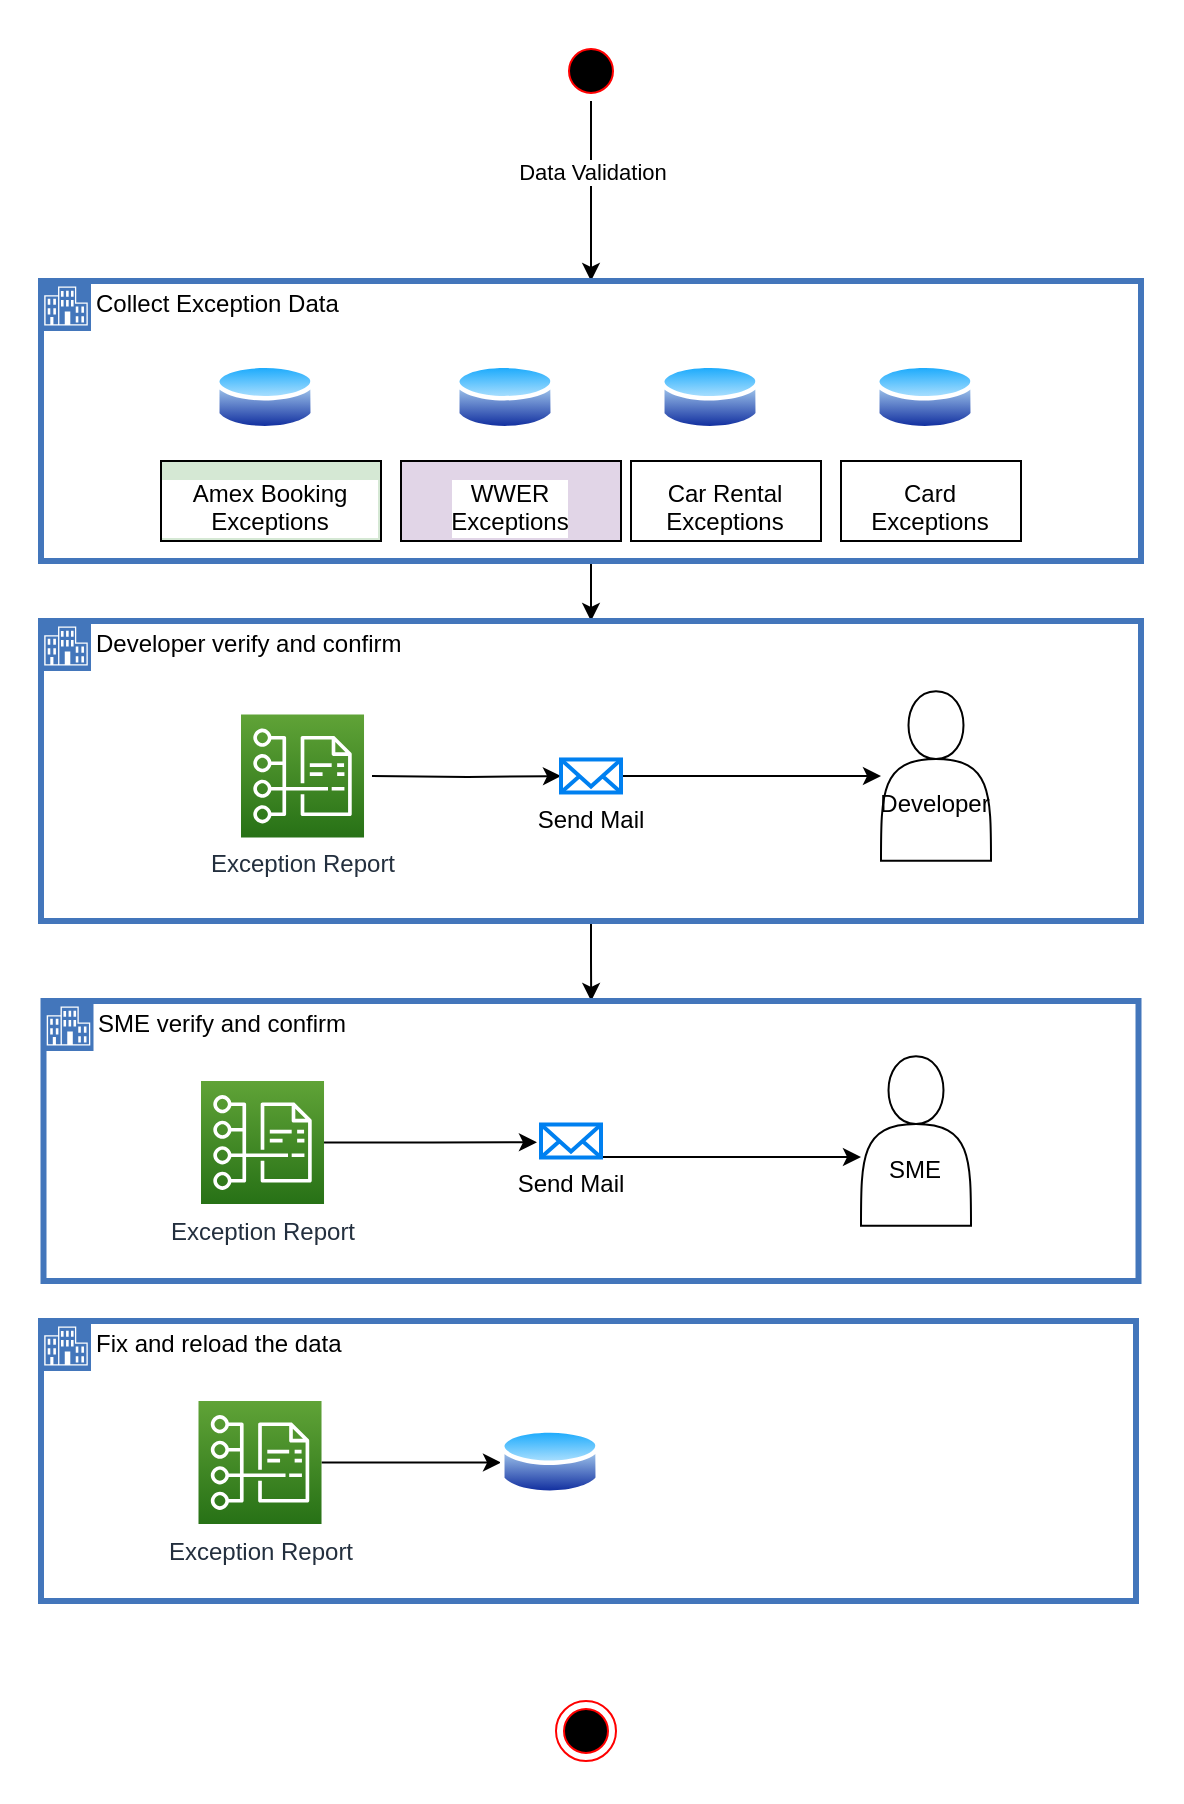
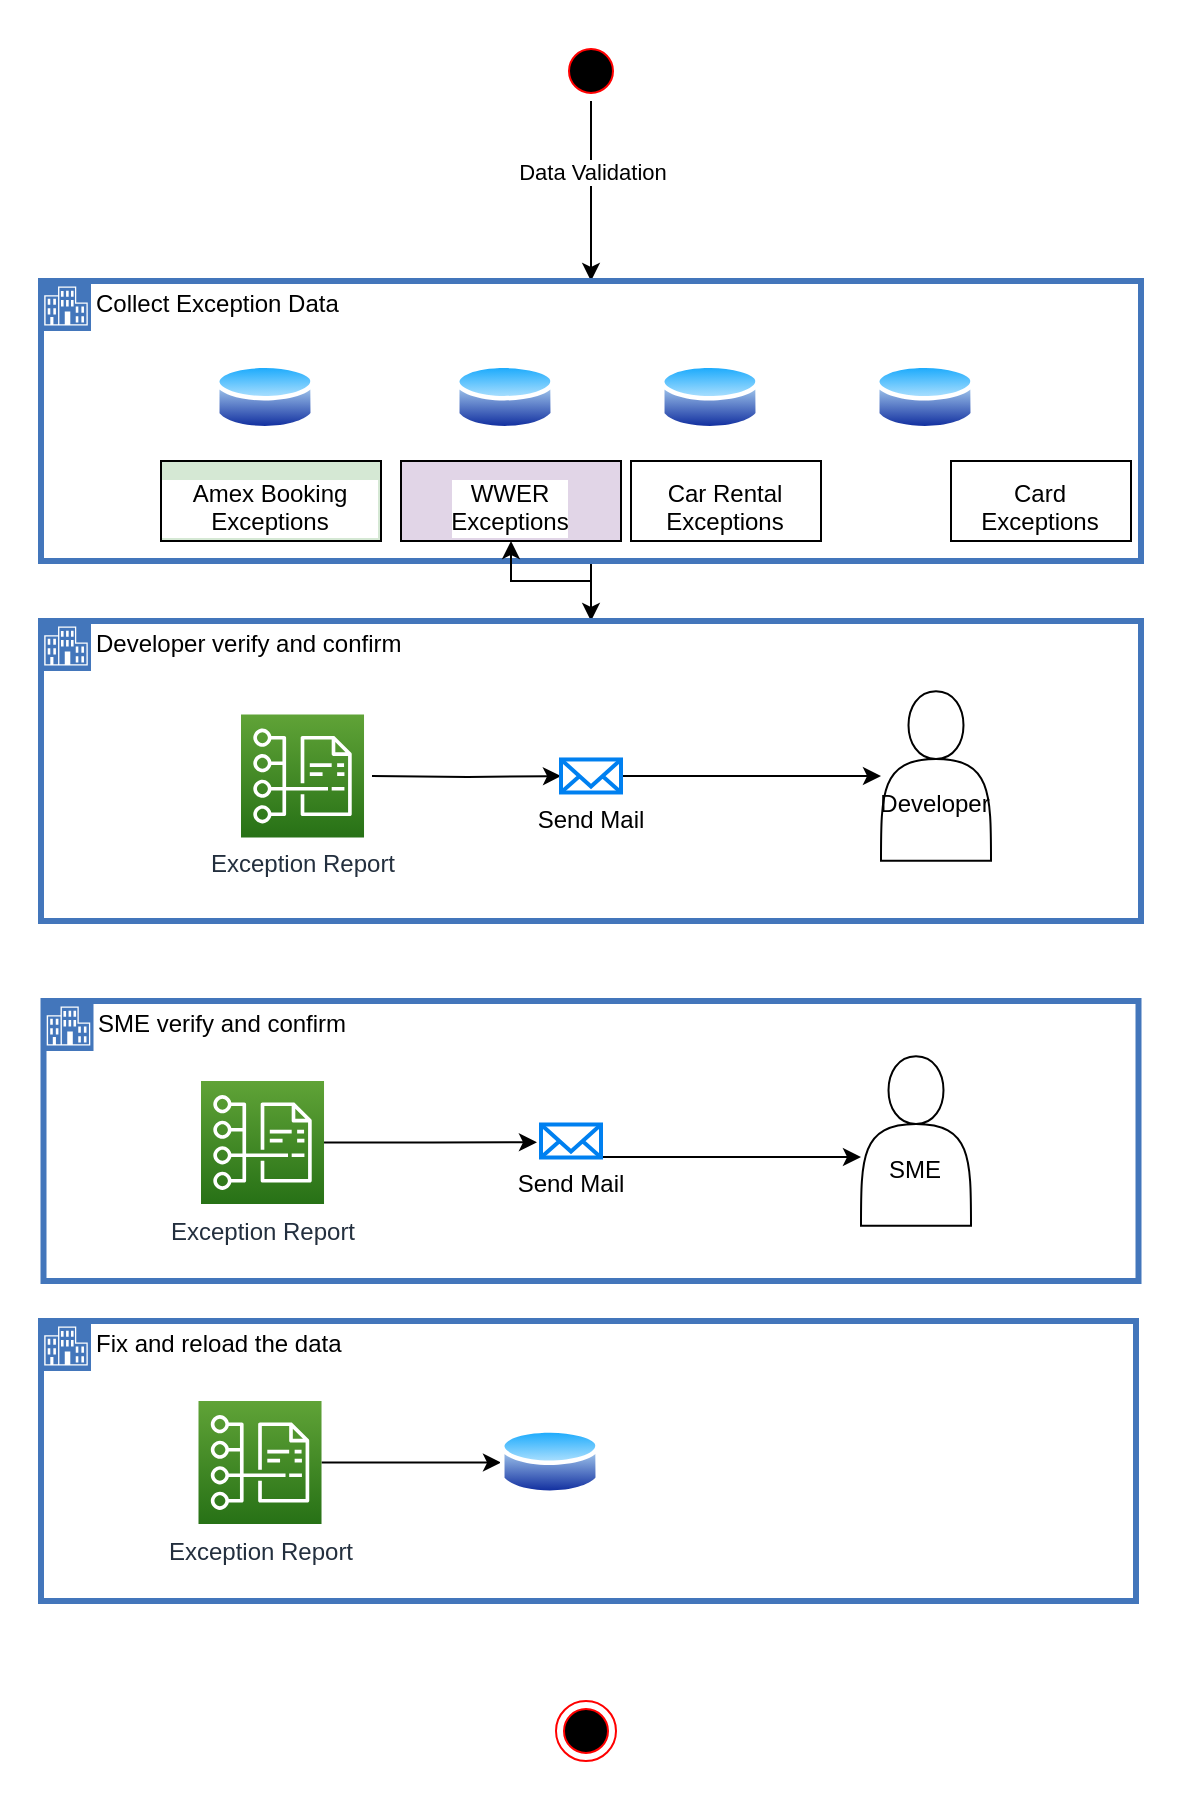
  <mxCell id="0" />
  <mxCell id="1" parent="0" />
  <mxCell id="2" value="" style="aspect=fixed;perimeter=ellipsePerimeter;html=1;align=center;shadow=0;dashed=0;spacingTop=3;image;image=img/lib/active_directory/database.svg;" vertex="1" parent="1"><mxGeometry x="107.5" y="180" width="50" height="37" as="geometry" /></mxCell>
  <mxCell id="3" value="" style="aspect=fixed;perimeter=ellipsePerimeter;html=1;align=center;shadow=0;dashed=0;spacingTop=3;image;image=img/lib/active_directory/database.svg;" vertex="1" parent="1"><mxGeometry x="227.5" y="180" width="50" height="37" as="geometry" /></mxCell>
  <mxCell id="4" value="" style="aspect=fixed;perimeter=ellipsePerimeter;html=1;align=center;shadow=0;dashed=0;spacingTop=3;image;image=img/lib/active_directory/database.svg;" vertex="1" parent="1"><mxGeometry x="330" y="180" width="50" height="37" as="geometry" /></mxCell>
  <mxCell id="5" value="" style="aspect=fixed;perimeter=ellipsePerimeter;html=1;align=center;shadow=0;dashed=0;spacingTop=3;image;image=img/lib/active_directory/database.svg;" vertex="1" parent="1"><mxGeometry x="437.5" y="180" width="50" height="37" as="geometry" /></mxCell>
  <mxCell id="6" value="Amex Booking Exceptions " style="whiteSpace=wrap;html=1;verticalAlign=top;shadow=0;dashed=0;spacingTop=3;labelBackgroundColor=default;fillColor=#d5e8d4;" vertex="1" parent="1"><mxGeometry x="80" y="230" width="110" height="40" as="geometry" /></mxCell>
  <mxCell id="7" value="&lt;div&gt;WWER&lt;br&gt;&lt;/div&gt;&lt;div&gt;Exceptions&lt;/div&gt;" style="whiteSpace=wrap;html=1;verticalAlign=top;shadow=0;dashed=0;spacingTop=3;labelBackgroundColor=default;fillColor=#e1d5e7;" vertex="1" parent="1"><mxGeometry x="200" y="230" width="110" height="40" as="geometry" /></mxCell>
  <mxCell id="8" value="&lt;div&gt;Car Rental&lt;/div&gt;&lt;div&gt;Exceptions&lt;/div&gt;" style="whiteSpace=wrap;html=1;verticalAlign=top;shadow=0;dashed=0;spacingTop=3;labelBackgroundColor=default;" vertex="1" parent="1"><mxGeometry x="315" y="230" width="95" height="40" as="geometry" /></mxCell>
- <mxCell id="9" value="&lt;div&gt;Card&lt;/div&gt;&lt;div&gt;Exceptions&lt;/div&gt;" style="whiteSpace=wrap;html=1;verticalAlign=top;shadow=0;dashed=0;spacingTop=3;labelBackgroundColor=default;" vertex="1" parent="1"><mxGeometry x="420" y="230" width="90" height="40" as="geometry" /></mxCell>
+ <mxCell id="9" value="&lt;div&gt;Card&lt;/div&gt;&lt;div&gt;Exceptions&lt;/div&gt;" style="whiteSpace=wrap;html=1;verticalAlign=top;shadow=0;dashed=0;spacingTop=3;labelBackgroundColor=default;" vertex="1" parent="1"><mxGeometry x="475" y="230" width="90" height="40" as="geometry" /></mxCell>
  <mxCell id="10" value="" style="ellipse;html=1;shape=endState;fillColor=#000000;strokeColor=#ff0000;" vertex="1" parent="1"><mxGeometry x="277.5" y="850" width="30" height="30" as="geometry" /></mxCell>
  <mxCell id="11" style="edgeStyle=orthogonalEdgeStyle;rounded=0;orthogonalLoop=1;jettySize=auto;html=1;" edge="1" parent="1" source="13" target="15"><mxGeometry relative="1" as="geometry" /></mxCell>
  <mxCell id="12" value="Data Validation" style="edgeLabel;html=1;align=center;verticalAlign=middle;resizable=0;points=[];" vertex="1" connectable="0" parent="11"><mxGeometry x="-0.225" relative="1" as="geometry"><mxPoint as="offset" /></mxGeometry></mxCell>
  <mxCell id="13" value="" style="ellipse;html=1;shape=startState;fillColor=#000000;strokeColor=#ff0000;" vertex="1" parent="1"><mxGeometry x="280" y="20" width="30" height="30" as="geometry" /></mxCell>
  <mxCell id="14" style="edgeStyle=orthogonalEdgeStyle;rounded=0;orthogonalLoop=1;jettySize=auto;html=1;" edge="1" parent="1" source="15" target="17"><mxGeometry relative="1" as="geometry" /></mxCell>
  <mxCell id="15" value="Collect Exception Data" style="shape=mxgraph.ibm.box;prType=enterprise;fontStyle=0;verticalAlign=top;align=left;spacingLeft=32;spacingTop=4;fillColor=none;rounded=0;whiteSpace=wrap;html=1;strokeColor=#4376BB;strokeWidth=3;dashed=0;container=1;spacing=-4;collapsible=0;expand=0;recursiveResize=0;" vertex="1" parent="1"><mxGeometry x="20" y="140" width="550" height="140" as="geometry" /></mxCell>
- <mxCell id="16" style="edgeStyle=orthogonalEdgeStyle;rounded=0;orthogonalLoop=1;jettySize=auto;html=1;" edge="1" parent="1" source="17" target="23"><mxGeometry relative="1" as="geometry" /></mxCell>
+ <mxCell id="16" style="edgeStyle=orthogonalEdgeStyle;rounded=0;orthogonalLoop=1;jettySize=auto;html=1;" edge="1" parent="1" source="17" target="7"><mxGeometry relative="1" as="geometry" /></mxCell>
  <mxCell id="17" value="Developer verify and confirm" style="shape=mxgraph.ibm.box;prType=enterprise;fontStyle=0;verticalAlign=top;align=left;spacingLeft=32;spacingTop=4;fillColor=none;rounded=0;whiteSpace=wrap;html=1;strokeColor=#4376BB;strokeWidth=3;dashed=0;container=1;spacing=-4;collapsible=0;expand=0;recursiveResize=0;" vertex="1" parent="1"><mxGeometry x="20" y="310" width="550" height="150" as="geometry" /></mxCell>
  <mxCell id="18" value="" style="edgeStyle=orthogonalEdgeStyle;rounded=0;orthogonalLoop=1;jettySize=auto;html=1;" edge="1" parent="17" target="20"><mxGeometry relative="1" as="geometry"><mxPoint x="165.5" y="77.49" as="sourcePoint" /></mxGeometry></mxCell>
  <mxCell id="19" value="" style="edgeStyle=orthogonalEdgeStyle;rounded=0;orthogonalLoop=1;jettySize=auto;html=1;" edge="1" parent="17" source="20" target="21"><mxGeometry relative="1" as="geometry"><Array as="points"><mxPoint x="330" y="78" /><mxPoint x="330" y="78" /></Array></mxGeometry></mxCell>
  <mxCell id="20" value="Send Mail" style="html=1;verticalLabelPosition=bottom;align=center;labelBackgroundColor=#ffffff;verticalAlign=top;strokeWidth=2;strokeColor=#0080F0;shadow=0;dashed=0;shape=mxgraph.ios7.icons.mail;" vertex="1" parent="17"><mxGeometry x="260" y="69.24" width="30" height="16.5" as="geometry" /></mxCell>
  <mxCell id="21" value="&lt;div&gt;&lt;br&gt;&lt;/div&gt;&lt;div&gt;&lt;br&gt;&lt;/div&gt;&lt;div&gt;Developer&lt;/div&gt;" style="shape=actor;whiteSpace=wrap;html=1;" vertex="1" parent="17"><mxGeometry x="420" y="35.12" width="55" height="84.75" as="geometry" /></mxCell>
  <mxCell id="22" value="&lt;div&gt;Exception Report&lt;/div&gt;" style="sketch=0;points=[[0,0,0],[0.25,0,0],[0.5,0,0],[0.75,0,0],[1,0,0],[0,1,0],[0.25,1,0],[0.5,1,0],[0.75,1,0],[1,1,0],[0,0.25,0],[0,0.5,0],[0,0.75,0],[1,0.25,0],[1,0.5,0],[1,0.75,0]];outlineConnect=0;fontColor=#232F3E;gradientColor=#60A337;gradientDirection=north;fillColor=#277116;strokeColor=#ffffff;dashed=0;verticalLabelPosition=bottom;verticalAlign=top;align=center;html=1;fontSize=12;fontStyle=0;aspect=fixed;shape=mxgraph.aws4.resourceIcon;resIcon=mxgraph.aws4.cost_and_usage_report;" vertex="1" parent="17"><mxGeometry x="100" y="46.74" width="61.51" height="61.51" as="geometry" /></mxCell>
  <mxCell id="23" value="SME verify and confirm" style="shape=mxgraph.ibm.box;prType=enterprise;fontStyle=0;verticalAlign=top;align=left;spacingLeft=32;spacingTop=4;fillColor=none;rounded=0;whiteSpace=wrap;html=1;strokeColor=#4376BB;strokeWidth=3;dashed=0;container=1;spacing=-4;collapsible=0;expand=0;recursiveResize=0;" vertex="1" parent="1"><mxGeometry x="21.25" y="500" width="547.5" height="140" as="geometry" /></mxCell>
  <mxCell id="24" value="" style="edgeStyle=orthogonalEdgeStyle;rounded=0;orthogonalLoop=1;jettySize=auto;html=1;" edge="1" parent="23" source="25" target="26"><mxGeometry relative="1" as="geometry"><Array as="points"><mxPoint x="330" y="78" /><mxPoint x="330" y="78" /></Array></mxGeometry></mxCell>
  <mxCell id="25" value="Send Mail" style="html=1;verticalLabelPosition=bottom;align=center;labelBackgroundColor=#ffffff;verticalAlign=top;strokeWidth=2;strokeColor=#0080F0;shadow=0;dashed=0;shape=mxgraph.ios7.icons.mail;" vertex="1" parent="23"><mxGeometry x="248.75" y="61.75" width="30" height="16.5" as="geometry" /></mxCell>
  <mxCell id="26" value="&lt;div&gt;&lt;br&gt;&lt;/div&gt;&lt;div&gt;&lt;br&gt;&lt;/div&gt;&lt;div&gt;SME&lt;/div&gt;" style="shape=actor;whiteSpace=wrap;html=1;" vertex="1" parent="23"><mxGeometry x="408.75" y="27.62" width="55" height="84.75" as="geometry" /></mxCell>
  <mxCell id="27" style="edgeStyle=orthogonalEdgeStyle;rounded=0;orthogonalLoop=1;jettySize=auto;html=1;entryX=-0.067;entryY=0.538;entryDx=0;entryDy=0;entryPerimeter=0;" edge="1" parent="23" source="28" target="25"><mxGeometry relative="1" as="geometry" /></mxCell>
  <mxCell id="28" value="&lt;div&gt;Exception Report&lt;/div&gt;" style="sketch=0;points=[[0,0,0],[0.25,0,0],[0.5,0,0],[0.75,0,0],[1,0,0],[0,1,0],[0.25,1,0],[0.5,1,0],[0.75,1,0],[1,1,0],[0,0.25,0],[0,0.5,0],[0,0.75,0],[1,0.25,0],[1,0.5,0],[1,0.75,0]];outlineConnect=0;fontColor=#232F3E;gradientColor=#60A337;gradientDirection=north;fillColor=#277116;strokeColor=#ffffff;dashed=0;verticalLabelPosition=bottom;verticalAlign=top;align=center;html=1;fontSize=12;fontStyle=0;aspect=fixed;shape=mxgraph.aws4.resourceIcon;resIcon=mxgraph.aws4.cost_and_usage_report;" vertex="1" parent="23"><mxGeometry x="78.75" y="40" width="61.51" height="61.51" as="geometry" /></mxCell>
  <mxCell id="29" value="Fix and reload the data" style="shape=mxgraph.ibm.box;prType=enterprise;fontStyle=0;verticalAlign=top;align=left;spacingLeft=32;spacingTop=4;fillColor=none;rounded=0;whiteSpace=wrap;html=1;strokeColor=#4376BB;strokeWidth=3;dashed=0;container=1;spacing=-4;collapsible=0;expand=0;recursiveResize=0;" vertex="1" parent="1"><mxGeometry x="20" y="660" width="547.5" height="140" as="geometry" /></mxCell>
  <mxCell id="30" value="" style="edgeStyle=orthogonalEdgeStyle;rounded=0;orthogonalLoop=1;jettySize=auto;html=1;" edge="1" parent="29" source="31" target="32"><mxGeometry relative="1" as="geometry" /></mxCell>
  <mxCell id="31" value="&lt;div&gt;Exception Report&lt;/div&gt;" style="sketch=0;points=[[0,0,0],[0.25,0,0],[0.5,0,0],[0.75,0,0],[1,0,0],[0,1,0],[0.25,1,0],[0.5,1,0],[0.75,1,0],[1,1,0],[0,0.25,0],[0,0.5,0],[0,0.75,0],[1,0.25,0],[1,0.5,0],[1,0.75,0]];outlineConnect=0;fontColor=#232F3E;gradientColor=#60A337;gradientDirection=north;fillColor=#277116;strokeColor=#ffffff;dashed=0;verticalLabelPosition=bottom;verticalAlign=top;align=center;html=1;fontSize=12;fontStyle=0;aspect=fixed;shape=mxgraph.aws4.resourceIcon;resIcon=mxgraph.aws4.cost_and_usage_report;" vertex="1" parent="29"><mxGeometry x="78.75" y="40" width="61.51" height="61.51" as="geometry" /></mxCell>
  <mxCell id="32" value="" style="aspect=fixed;perimeter=ellipsePerimeter;html=1;align=center;shadow=0;dashed=0;spacingTop=3;image;image=img/lib/active_directory/database.svg;" vertex="1" parent="29"><mxGeometry x="230" y="52.26" width="50" height="37" as="geometry" /></mxCell>
